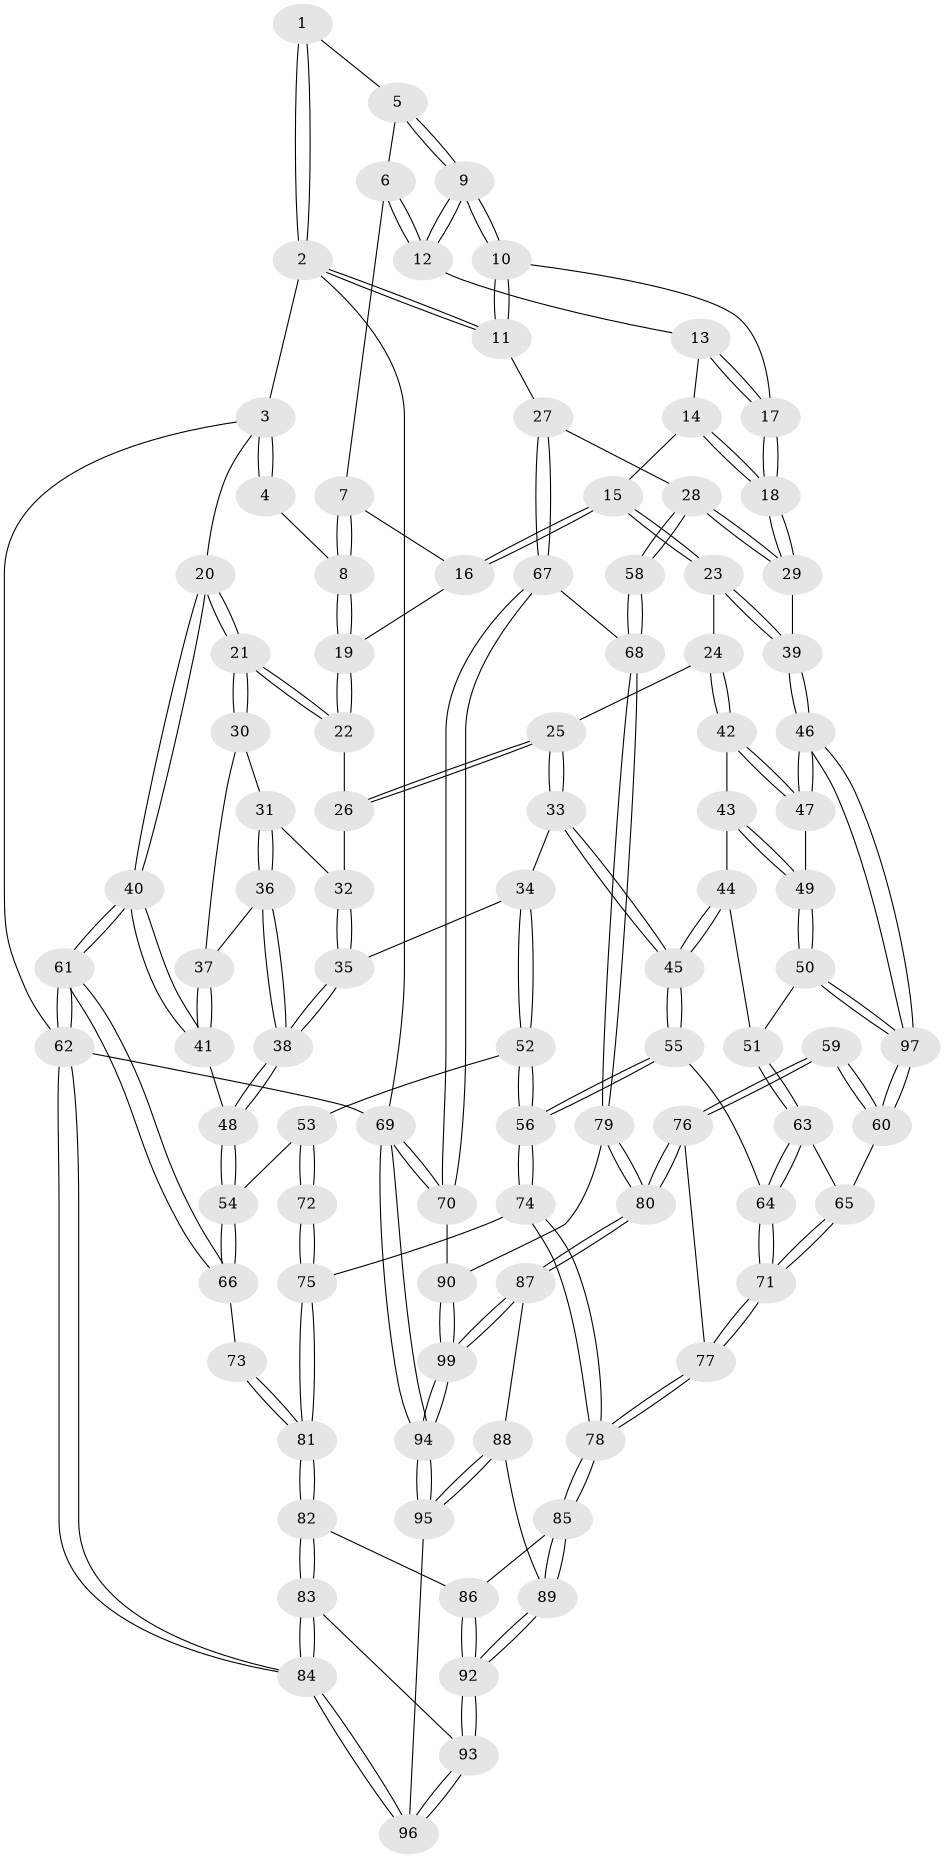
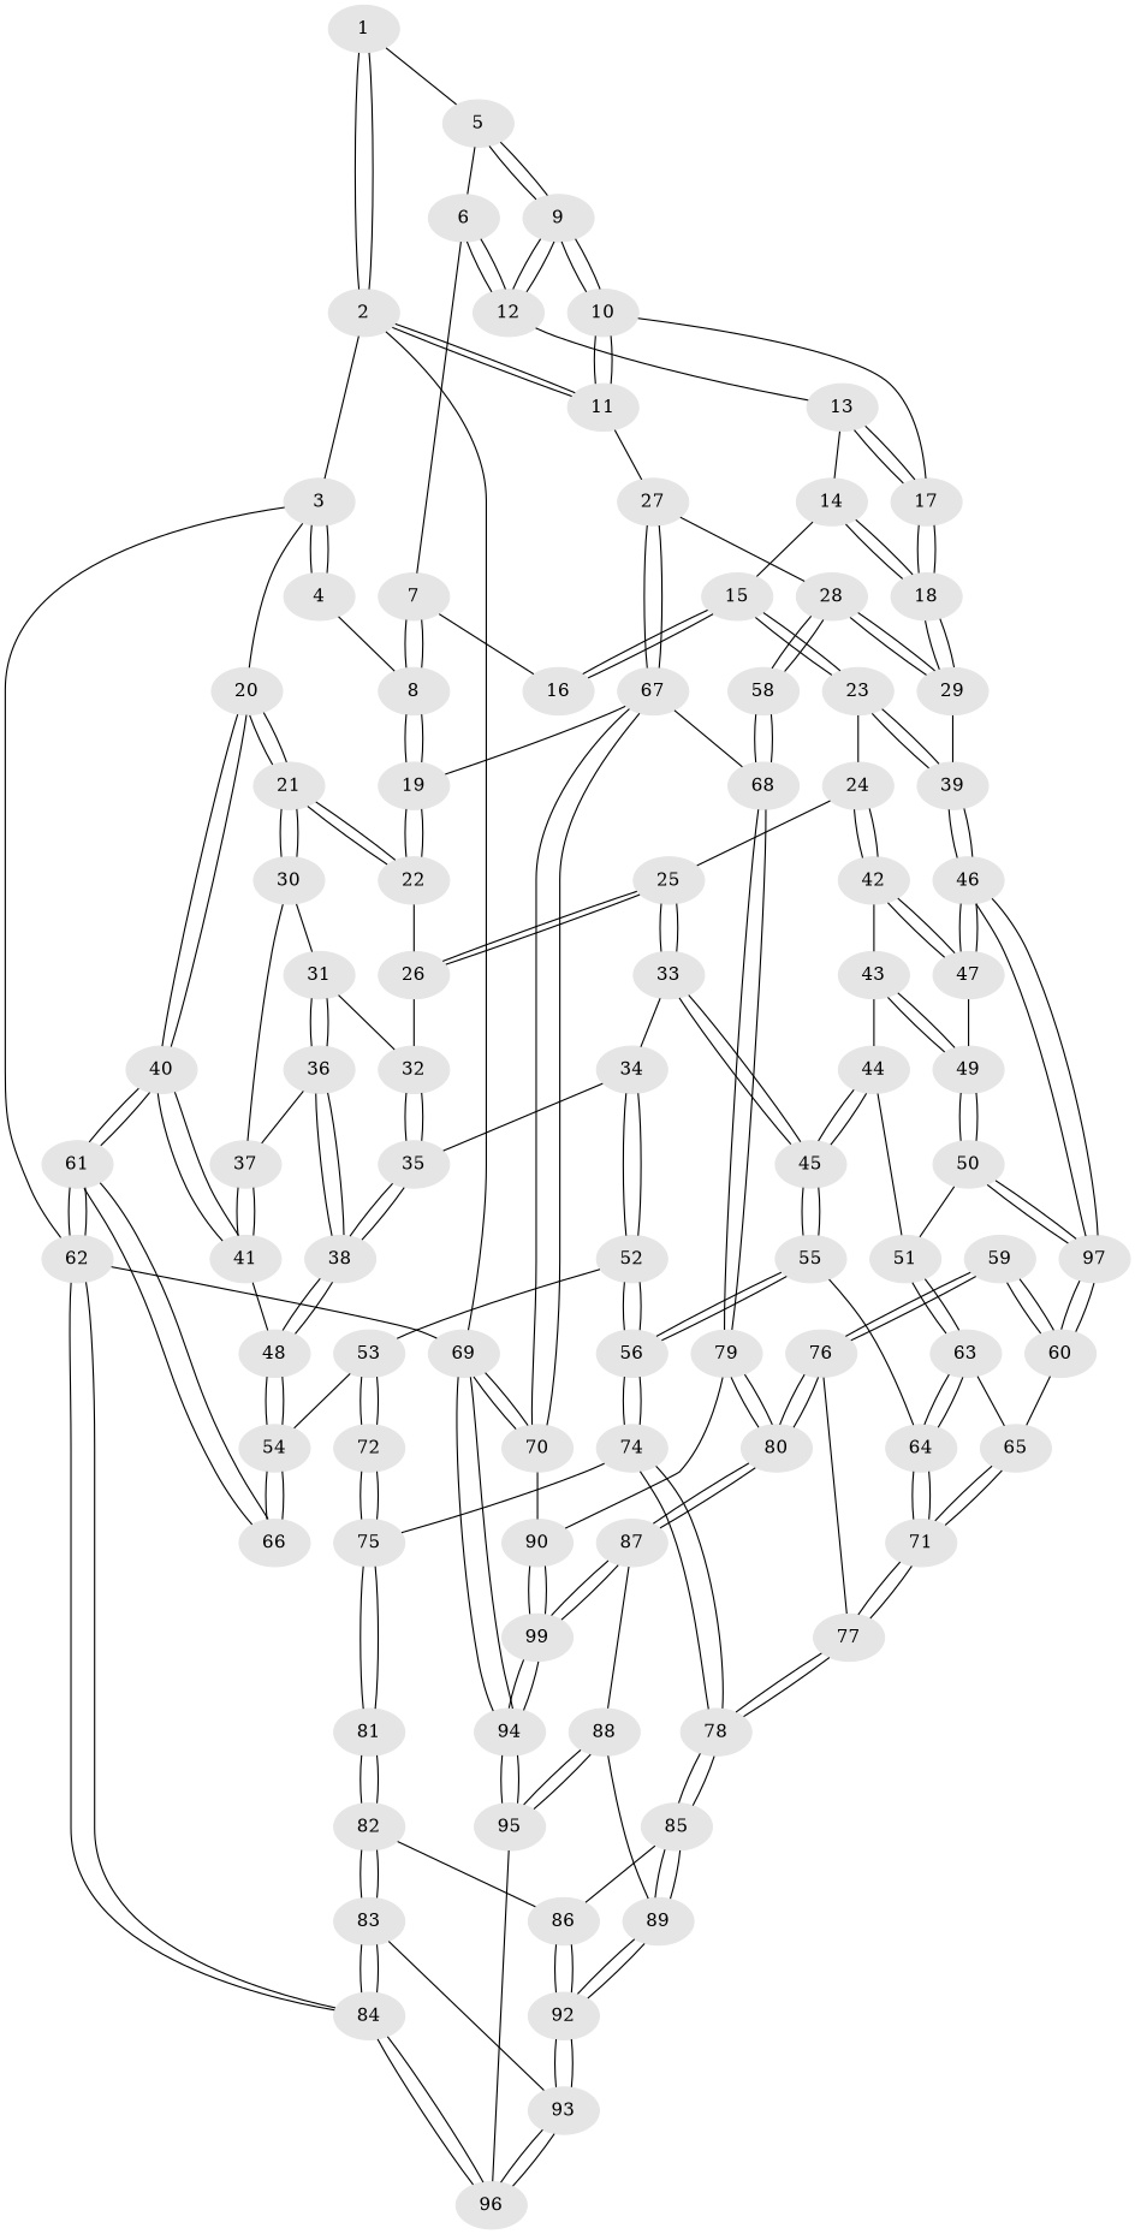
  graph {
    node [color=gray90 style=filled]
    1
    2
    5
    3
    11
    69
    6
    9
    4
    20
    62
    27
    70
    94
    8
    21
    40
    84
    19
    7
    12
    10
    16
    13
    22
    17
    18
    28
    67
    14
    15
    23
    29
    24
    39
    26
    30
    41
    61
    31
    37
    32
    25
    42
    46
    33
    43
    47
    34
    45
    35
    58
    68
    36
    38
    52
    55
    53
    56
    48
    54
    n62 [label=97]
    66
    44
    49
    51
    50
    63
    64
    60
    65
    72
    74
    75
-   73
    71
    78
    59
    76
    79
    77
    80
    96
    81
    90
    95
    n87 [label=99]
    82
    85
    87
    86
    89
    88
    83
    93
    92
    1 -- 2
    1 -- 2
    1 -- 5
    2 -- 3
    2 -- 11
    2 -- 11
    2 -- 69
    5 -- 6
    5 -- 9
    5 -- 9
    3 -- 4
    3 -- 4
    3 -- 20
    3 -- 62
    11 -- 27
    69 -- 70
    69 -- 70
    69 -- 94
    69 -- 94
    6 -- 7
    6 -- 12
    6 -- 12
    9 -- 12
    9 -- 12
    9 -- 10
    9 -- 10
    4 -- 8
    20 -- 21
    20 -- 21
    20 -- 40
    20 -- 40
    62 -- 69
    62 -- 84
    62 -- 84
    27 -- 28
    27 -- 67
    27 -- 67
    70 -- 90
    94 -- 95
    94 -- 95
    8 -- 19
    8 -- 19
    21 -- 22
    21 -- 22
    21 -- 30
    21 -- 30
    40 -- 41
    40 -- 41
    40 -- 61
    40 -- 61
    84 -- 96
    84 -- 96
    19 -- 22
    19 -- 22
    7 -- 8
    7 -- 8
    7 -- 16
    12 -- 13
    10 -- 11
    10 -- 11
    10 -- 17
-   16 -- 19
+   67 -- 19
    13 -- 17
    13 -- 17
    13 -- 14
    22 -- 26
    17 -- 18
    17 -- 18
    18 -- 29
    18 -- 29
    28 -- 29
    28 -- 29
    28 -- 58
    28 -- 58
    67 -- 70
    67 -- 70
    67 -- 68
    14 -- 18
    14 -- 18
    14 -- 15
    15 -- 16
    15 -- 16
    15 -- 23
    15 -- 23
    23 -- 24
    23 -- 39
    23 -- 39
    29 -- 39
    24 -- 25
    24 -- 42
    24 -- 42
    39 -- 46
    39 -- 46
    26 -- 32
    30 -- 31
    30 -- 37
    41 -- 48
    61 -- 62
    61 -- 62
    61 -- 66
    61 -- 66
    31 -- 32
    31 -- 36
    31 -- 36
    37 -- 41
    37 -- 41
    32 -- 35
    32 -- 35
    25 -- 26
    25 -- 26
    25 -- 33
    25 -- 33
    42 -- 43
    42 -- 47
    42 -- 47
    46 -- 47
    46 -- 47
    46 -- n62
    46 -- n62
    33 -- 34
    33 -- 45
    33 -- 45
    43 -- 44
    43 -- 49
    43 -- 49
    47 -- 49
    34 -- 35
    34 -- 52
    34 -- 52
    45 -- 55
    45 -- 55
    35 -- 38
    35 -- 38
    58 -- 68
    58 -- 68
    68 -- 79
    68 -- 79
    36 -- 37
    36 -- 38
    36 -- 38
    38 -- 48
    38 -- 48
    52 -- 53
    52 -- 56
    52 -- 56
    55 -- 56
    55 -- 56
    55 -- 64
    53 -- 54
    53 -- 72
    53 -- 72
    56 -- 74
    56 -- 74
    48 -- 54
    48 -- 54
    54 -- 66
    54 -- 66
    n62 -- 60
    n62 -- 60
-   66 -- 73
    44 -- 45
    44 -- 45
    44 -- 51
    49 -- 50
    49 -- 50
    51 -- 63
    51 -- 63
    50 -- n62
    50 -- n62
    50 -- 51
    63 -- 64
    63 -- 64
    63 -- 65
    64 -- 71
    64 -- 71
    60 -- 65
    65 -- 71
    65 -- 71
    72 -- 75
    72 -- 75
    74 -- 75
    74 -- 78
    74 -- 78
    75 -- 81
    75 -- 81
-   73 -- 81
-   73 -- 81
    71 -- 77
    71 -- 77
    78 -- 85
    78 -- 85
    59 -- 60
    59 -- 60
    59 -- 76
    59 -- 76
    76 -- 77
    76 -- 80
    76 -- 80
    79 -- 80
    79 -- 80
    79 -- 90
    77 -- 78
    77 -- 78
    80 -- 87
    80 -- 87
    81 -- 82
    81 -- 82
    90 -- n87
    90 -- n87
    95 -- 96
    n87 -- 94
    n87 -- 94
    82 -- 86
    82 -- 83
    82 -- 83
    85 -- 86
    85 -- 89
    85 -- 89
    87 -- n87
    87 -- n87
    87 -- 88
    86 -- 92
    86 -- 92
    89 -- 92
    89 -- 92
    88 -- 95
    88 -- 95
    88 -- 89
    83 -- 84
    83 -- 84
    83 -- 93
    93 -- 96
    93 -- 96
    92 -- 93
    92 -- 93
  }
